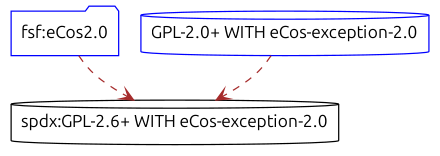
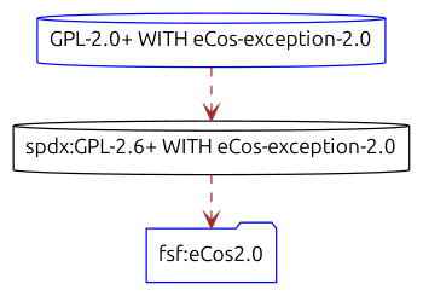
  strict digraph {
    fontname=Ubuntu
    splines=curved
    node [color=blue fontname=Ubuntu shape=cylinder]
    edge [arrowhead=vee color=brown fontname=Ubuntu style=dashed]
    n1 [label="fsf:eCos2.0" shape=folder]
    n2 [color=black label="spdx:GPL-2.6+ WITH eCos-exception-2.0"]
    n3 [label="GPL-2.0+ WITH eCos-exception-2.0"]
-   n1 -> n2 [weight=0.5]
+   n2 -> n1 [weight=0.5]
    n3 -> n2 [weight=0.7]
  }
